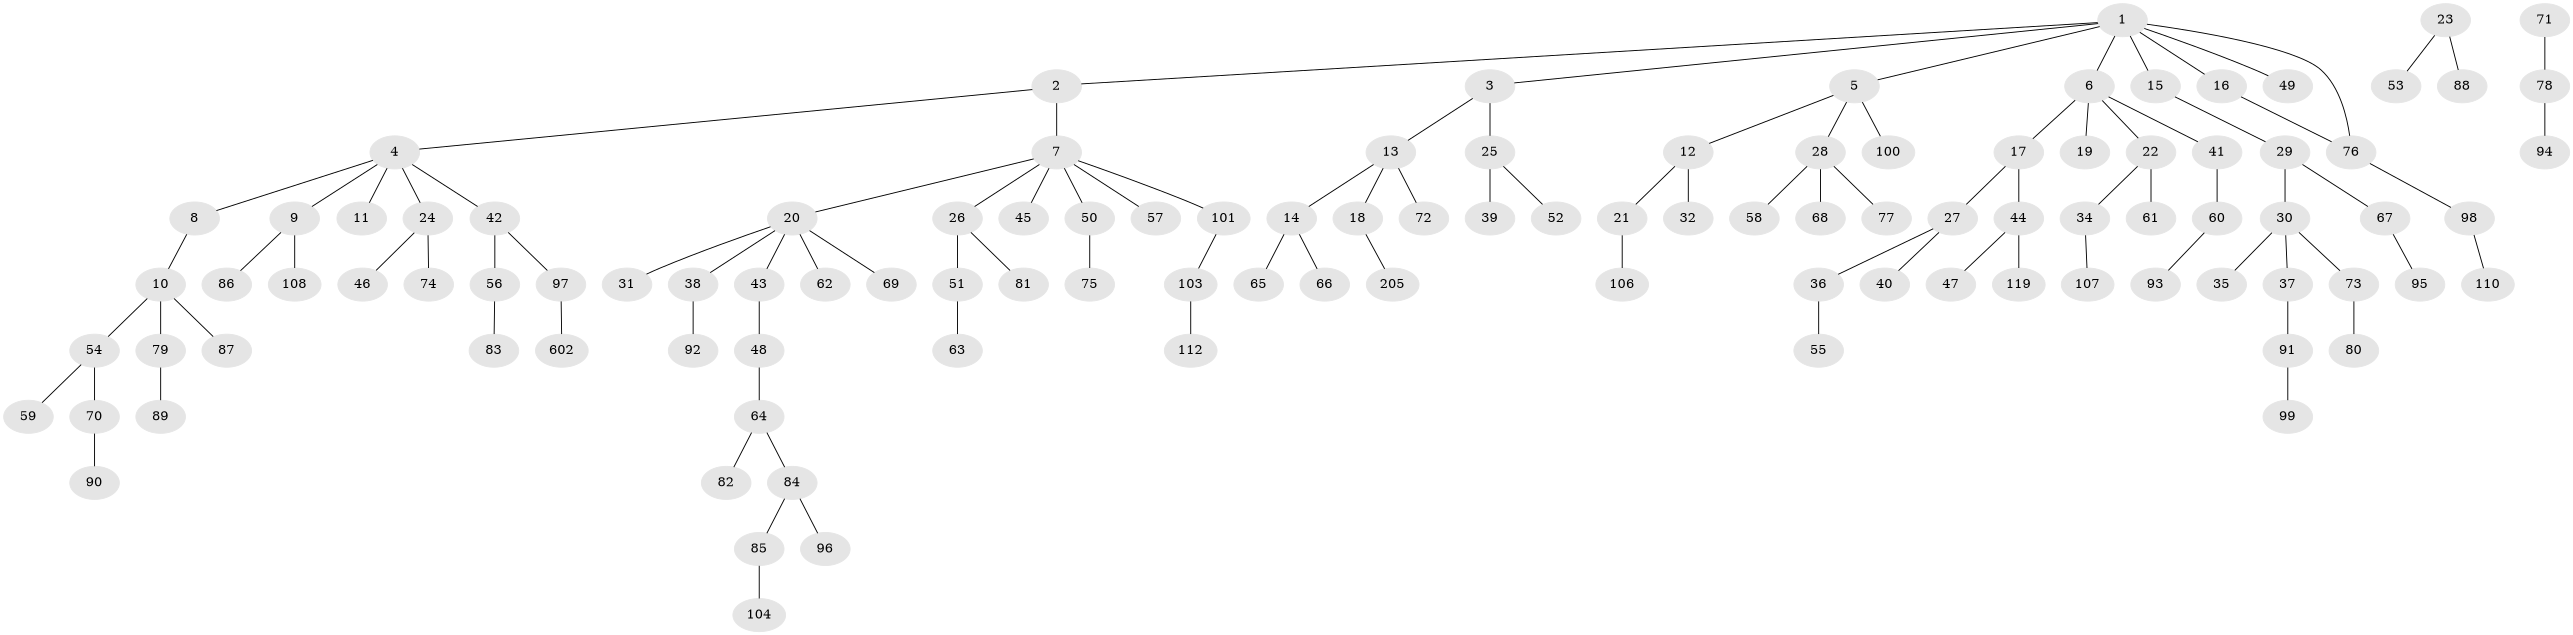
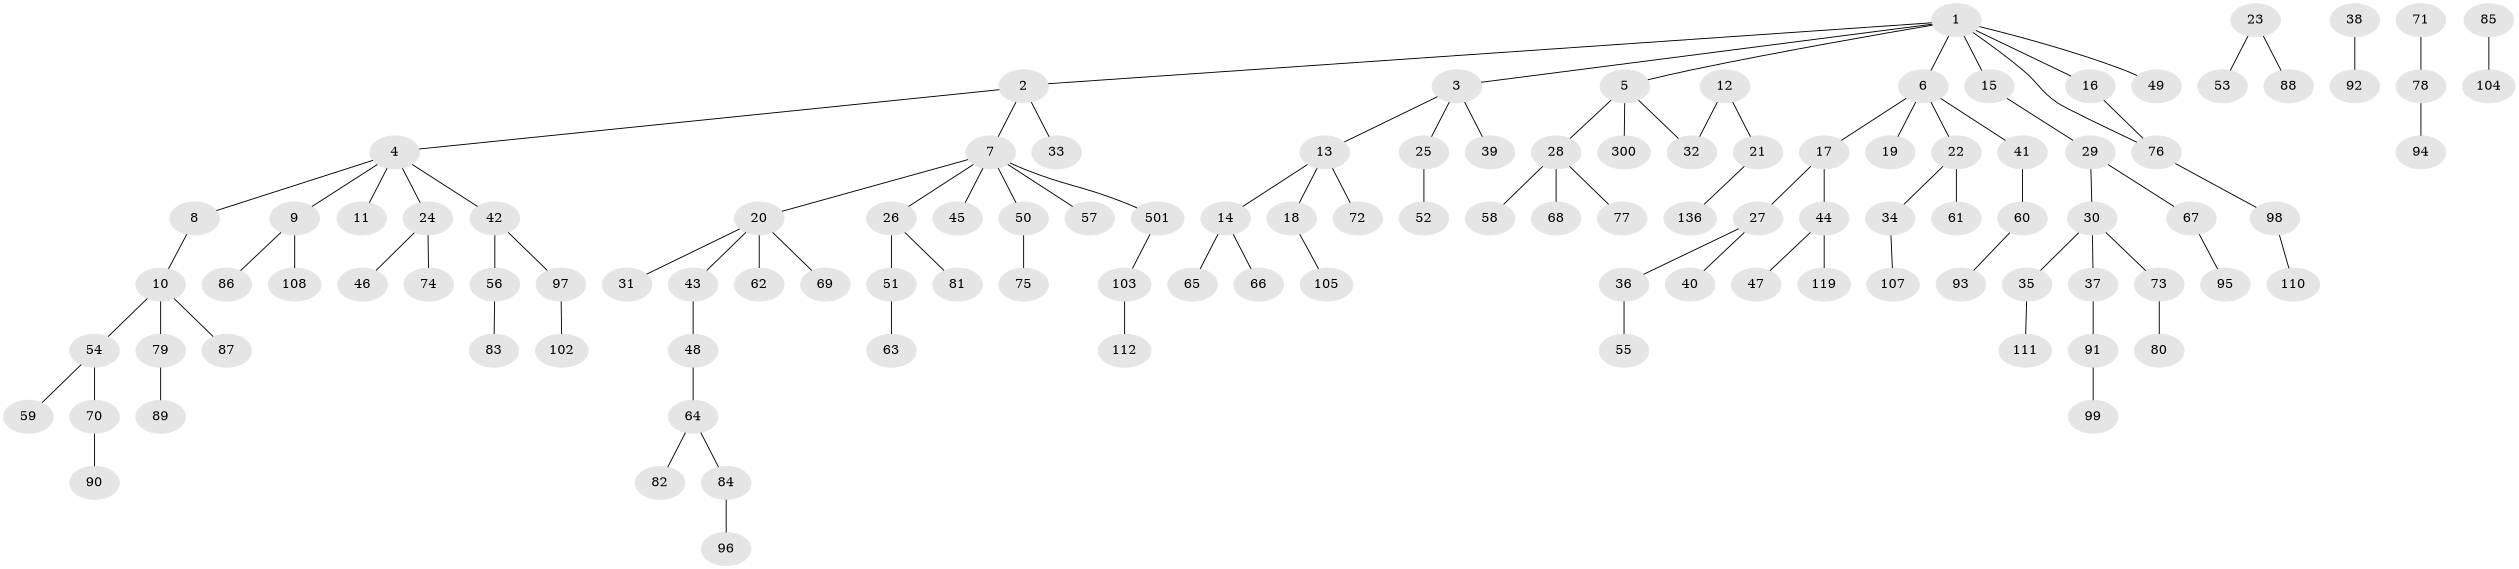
  graph {
    node [color=gray90 style=filled]
    1
    2
    3
    5
    6
    15
    16
    49
    76
    4
    7
+   33
    13
    25
    12
    28
-   100
+   100 [label=300]
    17
    19
    22
    41
    29
    23
    53
    88
    8
    9
    11
    24
    42
    20
    26
    45
    50
    57
-   101
+   101 [label=501]
    14
    18
    72
    39
    52
    10
    86
    108
    46
    74
    56
    97
    21
    32
    58
    68
    77
    27
    44
    34
    61
    60
    31
    38
    43
    62
    69
    51
    81
    75
    103
    54
    79
    87
    59
    70
    89
-   106
+   106 [label=136]
    65
    66
-   105 [label=205]
+   105
    30
    67
    98
    36
    40
    47
    n84 [label=119]
    92
    48
    107
    63
    55
    71
    78
    35
    37
    73
    95
+   111
    91
    80
    99
    93
    83
-   102 [label=602]
+   102
    64
    82
    84
    90
    85
    96
    94
    110
    104
    112
    1 -- 2
    1 -- 3
    1 -- 5
    1 -- 6
    1 -- 15
    1 -- 16
    1 -- 49
    1 -- 76
    2 -- 4
    2 -- 7
+   2 -- 33
    3 -- 13
    3 -- 25
-   5 -- 12
+   5 -- 32
    5 -- 28
    5 -- 100
    6 -- 17
    6 -- 19
    6 -- 22
    6 -- 41
    15 -- 29
    16 -- 76
    76 -- 98
    4 -- 8
    4 -- 9
    4 -- 11
    4 -- 24
    4 -- 42
    7 -- 20
    7 -- 26
    7 -- 45
    7 -- 50
    7 -- 57
    7 -- 101
    13 -- 14
    13 -- 18
    13 -- 72
-   25 -- 39
+   3 -- 39
    25 -- 52
    12 -- 21
    12 -- 32
    28 -- 58
    28 -- 68
    28 -- 77
    17 -- 27
    17 -- 44
    22 -- 34
    22 -- 61
    41 -- 60
    29 -- 30
    29 -- 67
    23 -- 53
    23 -- 88
    8 -- 10
    9 -- 86
    9 -- 108
    24 -- 46
    24 -- 74
    42 -- 56
    42 -- 97
    20 -- 31
-   20 -- 38
    20 -- 43
    20 -- 62
    20 -- 69
    26 -- 51
    26 -- 81
    50 -- 75
    101 -- 103
    14 -- 65
    14 -- 66
    18 -- 105
    10 -- 54
    10 -- 79
    10 -- 87
    56 -- 83
    97 -- 102
    21 -- 106
    27 -- 36
    27 -- 40
    44 -- 47
    44 -- n84
    34 -- 107
    60 -- 93
    38 -- 92
    43 -- 48
    51 -- 63
    103 -- 112
    54 -- 59
    54 -- 70
    79 -- 89
    70 -- 90
    30 -- 35
    30 -- 37
    30 -- 73
    67 -- 95
    98 -- 110
    36 -- 55
    48 -- 64
    71 -- 78
    78 -- 94
+   35 -- 111
    37 -- 91
    73 -- 80
    91 -- 99
    64 -- 82
    64 -- 84
-   84 -- 85
    84 -- 96
    85 -- 104
  }
